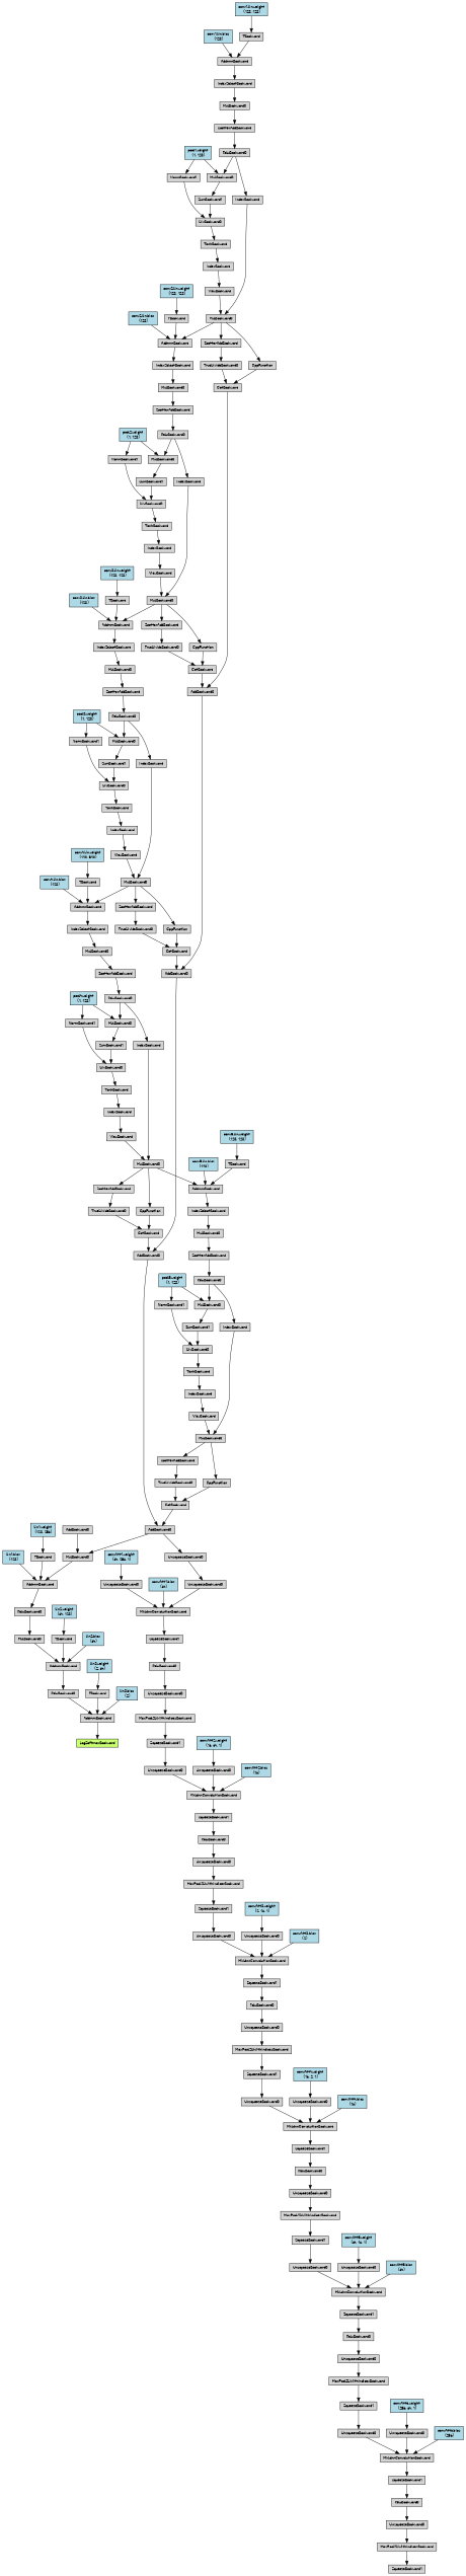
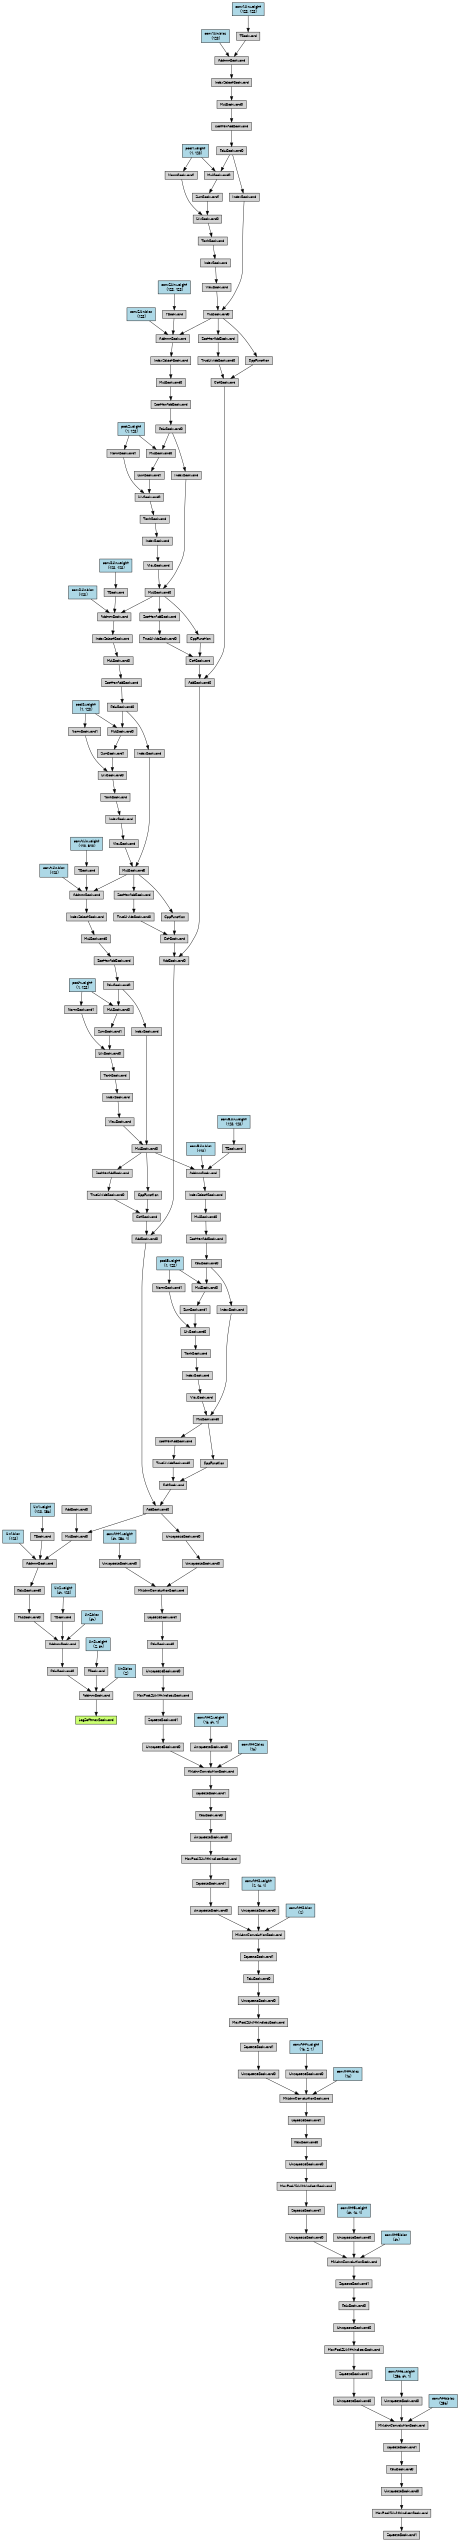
  digraph {
    fontname="Patrick Hand"
    node [align=left fontname="Patrick Hand" fontsize=12 ranksep=0.1 shape=box style=filled]
    edge [fontname="Patrick Hand"]
    n1 [fillcolor=darkolivegreen1 height=0.2 label=LogSoftmaxBackward]
    n2 [height=0.2 label=AddmmBackward]
    n3 [fillcolor=lightblue height=0.2 label="lin3.bias\n (2)"]
    n4 [height=0.2 label=ReluBackward0]
    n5 [height=0.2 label=AddmmBackward]
    n6 [fillcolor=lightblue height=0.2 label="lin2.bias\n (64)"]
    n7 [height=0.2 label=MulBackward0]
    n8 [height=0.2 label=ReluBackward0]
    n9 [height=0.2 label=AddmmBackward]
    n10 [fillcolor=lightblue height=0.2 label="lin1.bias\n (128)"]
    n11 [height=0.2 label=MulBackward0]
    n12 [height=0.2 label=AddBackward0]
    n13 [height=0.2 label=SqueezeBackward1]
    n14 [height=0.2 label=MaxPool2DWithIndicesBackward]
    n15 [height=0.2 label=UnsqueezeBackward0]
    n16 [height=0.2 label=ReluBackward0]
    n17 [height=0.2 label=SqueezeBackward1]
    n18 [height=0.2 label=MkldnnConvolutionBackward]
    n19 [height=0.2 label=UnsqueezeBackward0]
    n20 [height=0.2 label=SqueezeBackward1]
    n21 [height=0.2 label=MaxPool2DWithIndicesBackward]
    n22 [height=0.2 label=UnsqueezeBackward0]
    n23 [height=0.2 label=ReluBackward0]
    n24 [height=0.2 label=SqueezeBackward1]
    n25 [height=0.2 label=MkldnnConvolutionBackward]
    n26 [height=0.2 label=UnsqueezeBackward0]
    n27 [height=0.2 label=SqueezeBackward1]
    n28 [height=0.2 label=MaxPool2DWithIndicesBackward]
    n29 [height=0.2 label=UnsqueezeBackward0]
    n30 [height=0.2 label=ReluBackward0]
    n31 [height=0.2 label=SqueezeBackward1]
    n32 [height=0.2 label=MkldnnConvolutionBackward]
    n33 [height=0.2 label=UnsqueezeBackward0]
    n34 [height=0.2 label=SqueezeBackward1]
    n35 [height=0.2 label=MaxPool2DWithIndicesBackward]
    n36 [height=0.2 label=UnsqueezeBackward0]
    n37 [height=0.2 label=ReluBackward0]
    n38 [height=0.2 label=SqueezeBackward1]
    n39 [height=0.2 label=MkldnnConvolutionBackward]
    n40 [height=0.2 label=UnsqueezeBackward0]
    n41 [height=0.2 label=SqueezeBackward1]
    n42 [height=0.2 label=MaxPool2DWithIndicesBackward]
    n43 [height=0.2 label=UnsqueezeBackward0]
    n44 [height=0.2 label=ReluBackward0]
    n45 [height=0.2 label=SqueezeBackward1]
    n46 [height=0.2 label=MkldnnConvolutionBackward]
    n47 [height=0.2 label=UnsqueezeBackward0]
    n48 [height=0.2 label=SqueezeBackward1]
    n49 [height=0.2 label=MaxPool2DWithIndicesBackward]
    n50 [height=0.2 label=UnsqueezeBackward0]
    n51 [height=0.2 label=ReluBackward0]
    n52 [height=0.2 label=SqueezeBackward1]
    n53 [height=0.2 label=MkldnnConvolutionBackward]
    n54 [height=0.2 label=UnsqueezeBackward0]
    n55 [height=0.2 label=UnsqueezeBackward0]
    n56 [height=0.2 label=AddBackward0]
    n57 [height=0.2 label=AddBackward0]
    n58 [height=0.2 label=AddBackward0]
    n59 [height=0.2 label=AddBackward0]
    n60 [height=0.2 label=CatBackward]
    n61 [height=0.2 label=CppFunction]
    n62 [height=0.2 label=MulBackward0]
    n63 [height=0.2 label=ScatterAddBackward]
    n64 [height=0.2 label=AddmmBackward]
    n65 [height=0.2 label=TrueDivideBackward0]
    n66 [height=0.2 label=IndexSelectBackward]
    n67 [height=0.2 label=IndexBackward]
    n68 [height=0.2 label=ReluBackward0]
    n69 [height=0.2 label=MulBackward0]
    n70 [height=0.2 label=SumBackward1]
    n71 [height=0.2 label=ScatterAddBackward]
    n72 [height=0.2 label=MulBackward0]
    n73 [height=0.2 label=IndexSelectBackward]
    n74 [height=0.2 label=AddmmBackward]
    n75 [fillcolor=lightblue height=0.2 label="conv1.lin.bias\n (128)"]
    n76 [height=0.2 label=TBackward]
    n77 [fillcolor=lightblue height=0.2 label="conv1.lin.weight\n (128, 128)"]
    n78 [height=0.2 label=ViewBackward]
    n79 [height=0.2 label=IndexBackward]
    n80 [height=0.2 label=TanhBackward]
    n81 [height=0.2 label=DivBackward0]
    n82 [fillcolor=lightblue height=0.2 label="pool1.weight\n (1, 128)"]
    n83 [height=0.2 label=NormBackward1]
    n84 [height=0.2 label=CatBackward]
    n85 [height=0.2 label=CppFunction]
    n86 [height=0.2 label=MulBackward0]
    n87 [height=0.2 label=ScatterAddBackward]
    n88 [height=0.2 label=AddmmBackward]
    n89 [height=0.2 label=TrueDivideBackward0]
    n90 [height=0.2 label=IndexSelectBackward]
    n91 [height=0.2 label=IndexBackward]
    n92 [height=0.2 label=ReluBackward0]
    n93 [height=0.2 label=MulBackward0]
    n94 [height=0.2 label=SumBackward1]
    n95 [height=0.2 label=ScatterAddBackward]
    n96 [height=0.2 label=MulBackward0]
    n97 [fillcolor=lightblue height=0.2 label="conv2.lin.bias\n (128)"]
    n98 [height=0.2 label=TBackward]
    n99 [fillcolor=lightblue height=0.2 label="conv2.lin.weight\n (128, 128)"]
    n100 [height=0.2 label=ViewBackward]
    n101 [height=0.2 label=IndexBackward]
    n102 [height=0.2 label=TanhBackward]
    n103 [height=0.2 label=DivBackward0]
    n104 [fillcolor=lightblue height=0.2 label="pool2.weight\n (1, 128)"]
    n105 [height=0.2 label=NormBackward1]
    n106 [height=0.2 label=CatBackward]
    n107 [height=0.2 label=CppFunction]
    n108 [height=0.2 label=MulBackward0]
    n109 [height=0.2 label=ScatterAddBackward]
    n110 [height=0.2 label=AddmmBackward]
    n111 [height=0.2 label=TrueDivideBackward0]
    n112 [height=0.2 label=IndexSelectBackward]
    n113 [height=0.2 label=IndexBackward]
    n114 [height=0.2 label=ReluBackward0]
    n115 [height=0.2 label=MulBackward0]
    n116 [height=0.2 label=SumBackward1]
    n117 [height=0.2 label=ScatterAddBackward]
    n118 [height=0.2 label=MulBackward0]
    n119 [fillcolor=lightblue height=0.2 label="conv3.lin.bias\n (128)"]
    n120 [height=0.2 label=TBackward]
    n121 [fillcolor=lightblue height=0.2 label="conv3.lin.weight\n (128, 128)"]
    n122 [height=0.2 label=ViewBackward]
    n123 [height=0.2 label=IndexBackward]
    n124 [height=0.2 label=TanhBackward]
    n125 [height=0.2 label=DivBackward0]
    n126 [fillcolor=lightblue height=0.2 label="pool3.weight\n (1, 128)"]
    n127 [height=0.2 label=NormBackward1]
    n128 [height=0.2 label=CatBackward]
    n129 [height=0.2 label=CppFunction]
    n130 [height=0.2 label=MulBackward0]
    n131 [height=0.2 label=ScatterAddBackward]
    n132 [height=0.2 label=AddmmBackward]
    n133 [height=0.2 label=TrueDivideBackward0]
    n134 [height=0.2 label=IndexSelectBackward]
    n135 [height=0.2 label=IndexBackward]
    n136 [height=0.2 label=ReluBackward0]
    n137 [height=0.2 label=MulBackward0]
    n138 [height=0.2 label=SumBackward1]
    n139 [height=0.2 label=ScatterAddBackward]
    n140 [height=0.2 label=MulBackward0]
    n141 [fillcolor=lightblue height=0.2 label="conv4.lin.bias\n (128)"]
    n142 [height=0.2 label=TBackward]
    n143 [fillcolor=lightblue height=0.2 label="conv4.lin.weight\n (128, 528)"]
    n144 [height=0.2 label=ViewBackward]
    n145 [height=0.2 label=IndexBackward]
    n146 [height=0.2 label=TanhBackward]
    n147 [height=0.2 label=DivBackward0]
    n148 [fillcolor=lightblue height=0.2 label="pool4.weight\n (1, 128)"]
    n149 [height=0.2 label=NormBackward1]
    n150 [height=0.2 label=CatBackward]
    n151 [height=0.2 label=CppFunction]
    n152 [height=0.2 label=MulBackward0]
    n153 [height=0.2 label=ScatterAddBackward]
    n154 [height=0.2 label=TrueDivideBackward0]
    n155 [height=0.2 label=IndexBackward]
    n156 [height=0.2 label=ReluBackward0]
    n157 [height=0.2 label=MulBackward0]
    n158 [height=0.2 label=SumBackward1]
    n159 [height=0.2 label=ScatterAddBackward]
    n160 [height=0.2 label=MulBackward0]
    n161 [fillcolor=lightblue height=0.2 label="conv5.lin.bias\n (128)"]
    n162 [height=0.2 label=TBackward]
    n163 [fillcolor=lightblue height=0.2 label="conv5.lin.weight\n (128, 128)"]
    n164 [height=0.2 label=ViewBackward]
    n165 [height=0.2 label=IndexBackward]
    n166 [height=0.2 label=TanhBackward]
    n167 [height=0.2 label=DivBackward0]
    n168 [fillcolor=lightblue height=0.2 label="pool5.weight\n (1, 128)"]
    n169 [height=0.2 label=NormBackward1]
    n170 [height=0.2 label=UnsqueezeBackward0]
    n171 [fillcolor=lightblue height=0.2 label="convAtt1.weight\n (64, 256, 1)"]
-   n172 [fillcolor=lightblue height=0.2 label="convAtt1.bias\n (64)"]
    n173 [height=0.2 label=UnsqueezeBackward0]
    n174 [fillcolor=lightblue height=0.2 label="convAtt2.weight\n (16, 64, 1)"]
    n175 [fillcolor=lightblue height=0.2 label="convAtt2.bias\n (16)"]
    n176 [height=0.2 label=UnsqueezeBackward0]
    n177 [fillcolor=lightblue height=0.2 label="convAtt3.weight\n (2, 16, 1)"]
    n178 [fillcolor=lightblue height=0.2 label="convAtt3.bias\n (2)"]
    n179 [height=0.2 label=UnsqueezeBackward0]
    n180 [fillcolor=lightblue height=0.2 label="convAtt4.weight\n (16, 2, 1)"]
    n181 [fillcolor=lightblue height=0.2 label="convAtt4.bias\n (16)"]
    n182 [height=0.2 label=UnsqueezeBackward0]
    n183 [fillcolor=lightblue height=0.2 label="convAtt5.weight\n (64, 16, 1)"]
    n184 [fillcolor=lightblue height=0.2 label="convAtt5.bias\n (64)"]
    n185 [height=0.2 label=UnsqueezeBackward0]
    n186 [fillcolor=lightblue height=0.2 label="convAtt6.weight\n (256, 64, 1)"]
    n187 [fillcolor=lightblue height=0.2 label="convAtt6.bias\n (256)"]
    n188 [height=0.2 label=TBackward]
    n189 [fillcolor=lightblue height=0.2 label="lin1.weight\n (128, 256)"]
    n190 [height=0.2 label=TBackward]
    n191 [fillcolor=lightblue height=0.2 label="lin2.weight\n (64, 128)"]
    n192 [height=0.2 label=TBackward]
    n193 [fillcolor=lightblue height=0.2 label="lin3.weight\n (2, 64)"]
    n2 -> n1
    n3 -> n2
    n4 -> n2
    n5 -> n4
    n6 -> n5
    n7 -> n5
    n8 -> n7
    n9 -> n8
    n10 -> n9
    n11 -> n9
    n12 -> n11
    n14 -> n13
    n15 -> n14
    n16 -> n15
    n17 -> n16
    n18 -> n17
    n19 -> n18
    n20 -> n19
    n21 -> n20
    n22 -> n21
    n23 -> n22
    n24 -> n23
    n25 -> n24
    n26 -> n25
    n27 -> n26
    n28 -> n27
    n29 -> n28
    n30 -> n29
    n31 -> n30
    n32 -> n31
    n33 -> n32
    n34 -> n33
    n35 -> n34
    n36 -> n35
    n37 -> n36
    n38 -> n37
    n39 -> n38
    n40 -> n39
    n41 -> n40
    n42 -> n41
    n43 -> n42
    n44 -> n43
    n45 -> n44
    n46 -> n45
    n47 -> n46
    n48 -> n47
    n49 -> n48
    n50 -> n49
    n51 -> n50
    n52 -> n51
    n53 -> n52
    n54 -> n53
    n55 -> n54
    n56 -> n11
    n56 -> n55
    n57 -> n56
    n58 -> n57
    n59 -> n58
    n60 -> n59
    n61 -> n60
    n62 -> n61
    n62 -> n63
    n62 -> n64
    n63 -> n65
    n64 -> n66
    n65 -> n60
    n66 -> n96
    n67 -> n62
    n68 -> n67
    n68 -> n69
    n69 -> n70
    n70 -> n81
    n71 -> n68
    n72 -> n71
    n73 -> n72
    n74 -> n73
    n75 -> n74
    n76 -> n74
    n77 -> n76
    n78 -> n62
    n79 -> n78
    n80 -> n79
    n81 -> n80
    n82 -> n69
    n82 -> n83
    n83 -> n81
    n84 -> n59
    n85 -> n84
    n86 -> n85
    n86 -> n87
    n86 -> n88
    n87 -> n89
    n88 -> n90
    n89 -> n84
    n90 -> n118
    n91 -> n86
    n92 -> n91
    n92 -> n93
    n93 -> n94
    n94 -> n103
    n95 -> n92
    n96 -> n95
    n97 -> n64
    n98 -> n64
    n99 -> n98
    n100 -> n86
    n101 -> n100
    n102 -> n101
    n103 -> n102
    n104 -> n93
    n104 -> n105
    n105 -> n103
    n106 -> n58
    n107 -> n106
    n108 -> n107
    n108 -> n109
    n108 -> n110
    n109 -> n111
    n110 -> n112
    n111 -> n106
    n112 -> n140
    n113 -> n108
    n114 -> n113
    n114 -> n115
    n115 -> n116
    n116 -> n125
    n117 -> n114
    n118 -> n117
    n119 -> n88
    n120 -> n88
    n121 -> n120
    n122 -> n108
    n123 -> n122
    n124 -> n123
    n125 -> n124
    n126 -> n115
    n126 -> n127
    n127 -> n125
    n128 -> n57
    n129 -> n128
    n130 -> n129
    n130 -> n131
    n130 -> n132
    n131 -> n133
    n132 -> n134
    n133 -> n128
    n134 -> n160
    n135 -> n130
    n136 -> n135
    n136 -> n137
    n137 -> n138
    n138 -> n147
    n139 -> n136
    n140 -> n139
    n141 -> n110
    n142 -> n110
    n143 -> n142
    n144 -> n130
    n145 -> n144
    n146 -> n145
    n147 -> n146
    n148 -> n137
    n148 -> n149
    n149 -> n147
    n150 -> n56
    n151 -> n150
    n152 -> n151
    n152 -> n153
    n153 -> n154
    n154 -> n150
    n155 -> n152
    n156 -> n155
    n156 -> n157
    n157 -> n158
    n158 -> n167
    n159 -> n156
    n160 -> n159
    n161 -> n132
    n162 -> n132
    n163 -> n162
    n164 -> n152
    n165 -> n164
    n166 -> n165
    n167 -> n166
    n168 -> n157
    n168 -> n169
    n169 -> n167
    n170 -> n53
    n171 -> n170
-   n172 -> n53
    n173 -> n46
    n174 -> n173
    n175 -> n46
    n176 -> n39
    n177 -> n176
    n178 -> n39
    n179 -> n32
    n180 -> n179
    n181 -> n32
    n182 -> n25
    n183 -> n182
    n184 -> n25
    n185 -> n18
    n186 -> n185
    n187 -> n18
    n188 -> n9
    n189 -> n188
    n190 -> n5
    n191 -> n190
    n192 -> n2
    n193 -> n192
  }
